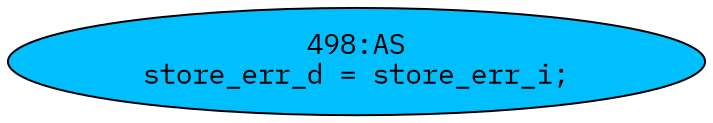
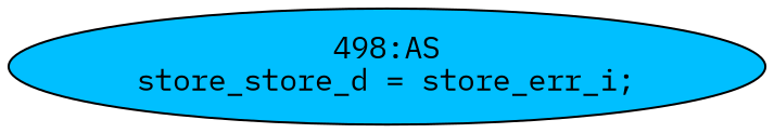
  strict digraph {
    fontname="IBM Plex Mono"
-   n1 [ast="<pyverilog.vparser.ast.Assign object at 0x7fefacf07710>" def_var="['store_err_d']" fillcolor=deepskyblue label="498:AS\nstore_err_d = store_err_i;" statements="[]" style=filled typ=Assign use_var="['store_err_i']" fontname="IBM Plex Mono"]
+   n1 [ast="<pyverilog.vparser.ast.Assign object at 0x7fefacf07710>" def_var="['store_err_d']" fillcolor=deepskyblue label="498:AS\nstore_store_d = store_err_i;" statements="[]" style=filled typ=Assign use_var="['store_err_i']" fontname="IBM Plex Mono"]
  }
